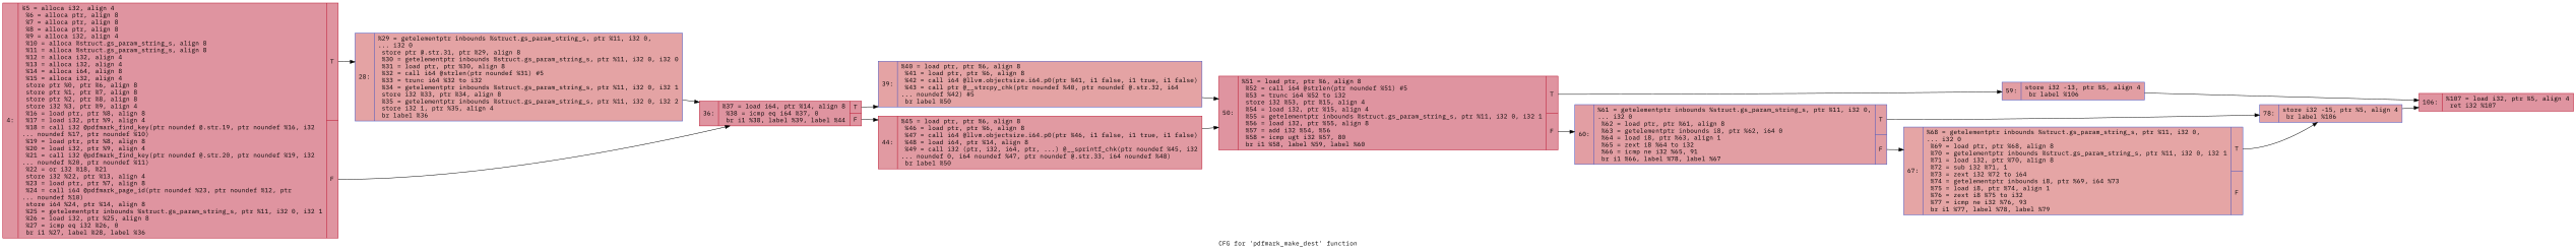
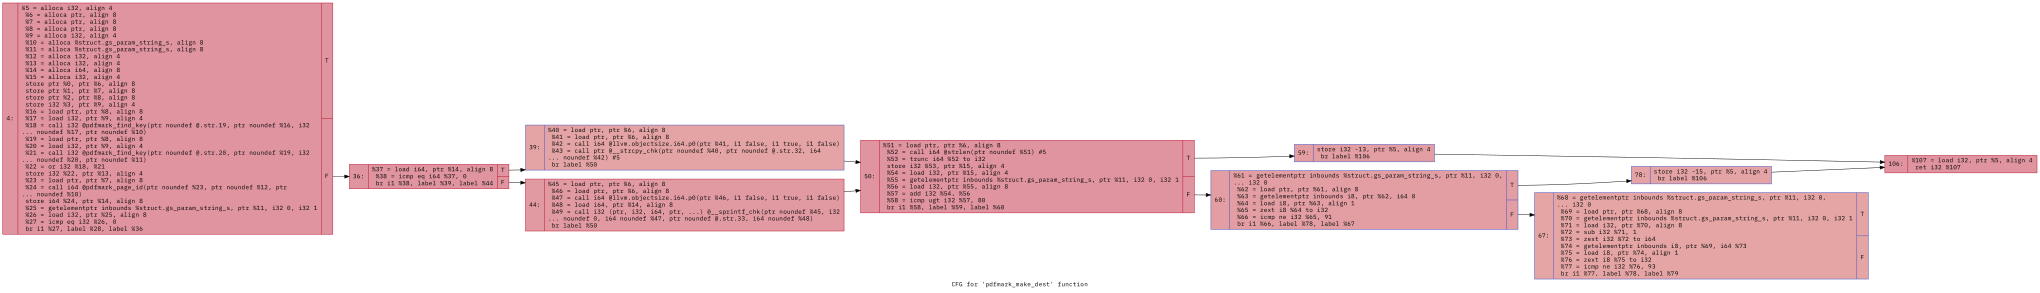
  digraph {
    fontname="IBM Plex Mono"
    label="CFG for 'pdfmark_make_dest' function"
    rankdir=LR
    node [color="#3d50c3ff" fillcolor="#b70d2870" fontname="IBM Plex Mono" shape=record style=filled]
    edge [fontname="IBM Plex Mono"]
    n1 [color="#b70d28ff" label="{4:\l|  %5 = alloca i32, align 4\l  %6 = alloca ptr, align 8\l  %7 = alloca ptr, align 8\l  %8 = alloca ptr, align 8\l  %9 = alloca i32, align 4\l  %10 = alloca %struct.gs_param_string_s, align 8\l  %11 = alloca %struct.gs_param_string_s, align 8\l  %12 = alloca i32, align 4\l  %13 = alloca i32, align 4\l  %14 = alloca i64, align 8\l  %15 = alloca i32, align 4\l  store ptr %0, ptr %6, align 8\l  store ptr %1, ptr %7, align 8\l  store ptr %2, ptr %8, align 8\l  store i32 %3, ptr %9, align 4\l  %16 = load ptr, ptr %8, align 8\l  %17 = load i32, ptr %9, align 4\l  %18 = call i32 @pdfmark_find_key(ptr noundef @.str.19, ptr noundef %16, i32\l... noundef %17, ptr noundef %10)\l  %19 = load ptr, ptr %8, align 8\l  %20 = load i32, ptr %9, align 4\l  %21 = call i32 @pdfmark_find_key(ptr noundef @.str.20, ptr noundef %19, i32\l... noundef %20, ptr noundef %11)\l  %22 = or i32 %18, %21\l  store i32 %22, ptr %13, align 4\l  %23 = load ptr, ptr %7, align 8\l  %24 = call i64 @pdfmark_page_id(ptr noundef %23, ptr noundef %12, ptr\l... noundef %10)\l  store i64 %24, ptr %14, align 8\l  %25 = getelementptr inbounds %struct.gs_param_string_s, ptr %11, i32 0, i32 1\l  %26 = load i32, ptr %25, align 8\l  %27 = icmp eq i32 %26, 0\l  br i1 %27, label %28, label %36\l|{<s0>T|<s1>F}}"]
-   n2 [fillcolor="#c32e3170" label="{28:\l|  %29 = getelementptr inbounds %struct.gs_param_string_s, ptr %11, i32 0,\l... i32 0\l  store ptr @.str.31, ptr %29, align 8\l  %30 = getelementptr inbounds %struct.gs_param_string_s, ptr %11, i32 0, i32 0\l  %31 = load ptr, ptr %30, align 8\l  %32 = call i64 @strlen(ptr noundef %31) #5\l  %33 = trunc i64 %32 to i32\l  %34 = getelementptr inbounds %struct.gs_param_string_s, ptr %11, i32 0, i32 1\l  store i32 %33, ptr %34, align 8\l  %35 = getelementptr inbounds %struct.gs_param_string_s, ptr %11, i32 0, i32 2\l  store i32 1, ptr %35, align 4\l  br label %36\l}"]
    n3 [color="#b70d28ff" label="{36:\l|  %37 = load i64, ptr %14, align 8\l  %38 = icmp eq i64 %37, 0\l  br i1 %38, label %39, label %44\l|{<s0>T|<s1>F}}"]
    n4 [fillcolor="#c32e3170" label="{39:\l|  %40 = load ptr, ptr %6, align 8\l  %41 = load ptr, ptr %6, align 8\l  %42 = call i64 @llvm.objectsize.i64.p0(ptr %41, i1 false, i1 true, i1 false)\l  %43 = call ptr @__strcpy_chk(ptr noundef %40, ptr noundef @.str.32, i64\l... noundef %42) #5\l  br label %50\l}"]
    n5 [color="#b70d28ff" fillcolor="#bb1b2c70" label="{44:\l|  %45 = load ptr, ptr %6, align 8\l  %46 = load ptr, ptr %6, align 8\l  %47 = call i64 @llvm.objectsize.i64.p0(ptr %46, i1 false, i1 true, i1 false)\l  %48 = load i64, ptr %14, align 8\l  %49 = call i32 (ptr, i32, i64, ptr, ...) @__sprintf_chk(ptr noundef %45, i32\l... noundef 0, i64 noundef %47, ptr noundef @.str.33, i64 noundef %48)\l  br label %50\l}"]
    n6 [color="#b70d28ff" label="{50:\l|  %51 = load ptr, ptr %6, align 8\l  %52 = call i64 @strlen(ptr noundef %51) #5\l  %53 = trunc i64 %52 to i32\l  store i32 %53, ptr %15, align 4\l  %54 = load i32, ptr %15, align 4\l  %55 = getelementptr inbounds %struct.gs_param_string_s, ptr %11, i32 0, i32 1\l  %56 = load i32, ptr %55, align 8\l  %57 = add i32 %54, %56\l  %58 = icmp ugt i32 %57, 80\l  br i1 %58, label %59, label %60\l|{<s0>T|<s1>F}}"]
    n7 [fillcolor="#be242e70" label="{59:\l|  store i32 -13, ptr %5, align 4\l  br label %106\l}"]
    n8 [fillcolor="#be242e70" label="{60:\l|  %61 = getelementptr inbounds %struct.gs_param_string_s, ptr %11, i32 0,\l... i32 0\l  %62 = load ptr, ptr %61, align 8\l  %63 = getelementptr inbounds i8, ptr %62, i64 0\l  %64 = load i8, ptr %63, align 1\l  %65 = zext i8 %64 to i32\l  %66 = icmp ne i32 %65, 91\l  br i1 %66, label %78, label %67\l|{<s0>T|<s1>F}}"]
    n9 [color="#b70d28ff" label="{106:\l|  %107 = load i32, ptr %5, align 4\l  ret i32 %107\l}"]
    n10 [fillcolor="#c32e3170" label="{78:\l|  store i32 -15, ptr %5, align 4\l  br label %106\l}"]
    n11 [fillcolor="#c5333470" label="{67:\l|  %68 = getelementptr inbounds %struct.gs_param_string_s, ptr %11, i32 0,\l... i32 0\l  %69 = load ptr, ptr %68, align 8\l  %70 = getelementptr inbounds %struct.gs_param_string_s, ptr %11, i32 0, i32 1\l  %71 = load i32, ptr %70, align 8\l  %72 = sub i32 %71, 1\l  %73 = zext i32 %72 to i64\l  %74 = getelementptr inbounds i8, ptr %69, i64 %73\l  %75 = load i8, ptr %74, align 1\l  %76 = zext i8 %75 to i32\l  %77 = icmp ne i32 %76, 93\l  br i1 %77, label %78, label %79\l|{<s0>T|<s1>F}}"]
-   n1 -> n2 [tailport=s0]
    n1 -> n3 [tailport=s1]
-   n2 -> n3
    n3 -> n4 [tailport=s0]
    n3 -> n5 [tailport=s1]
    n4 -> n6
    n5 -> n6
    n6 -> n7 [tailport=s0]
    n6 -> n8 [tailport=s1]
    n7 -> n9
    n8 -> n10 [tailport=s0]
    n8 -> n11 [tailport=s1]
    n10 -> n9
-   n11 -> n10 [tailport=s0]
  }
